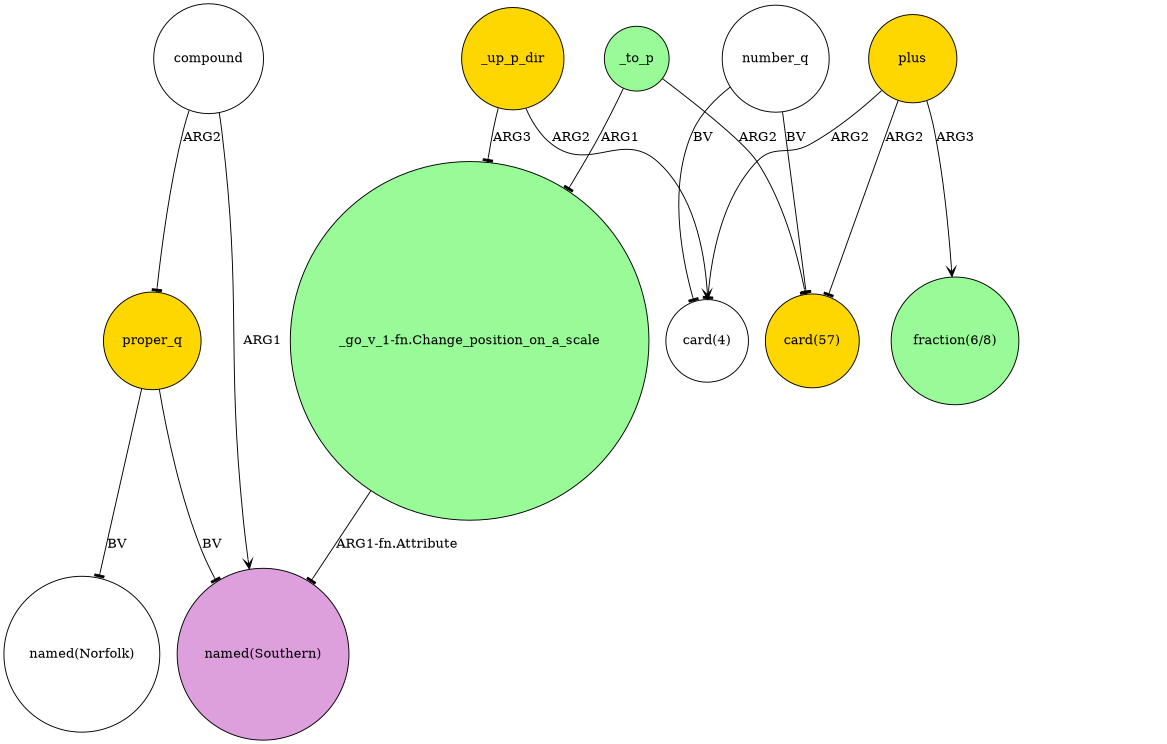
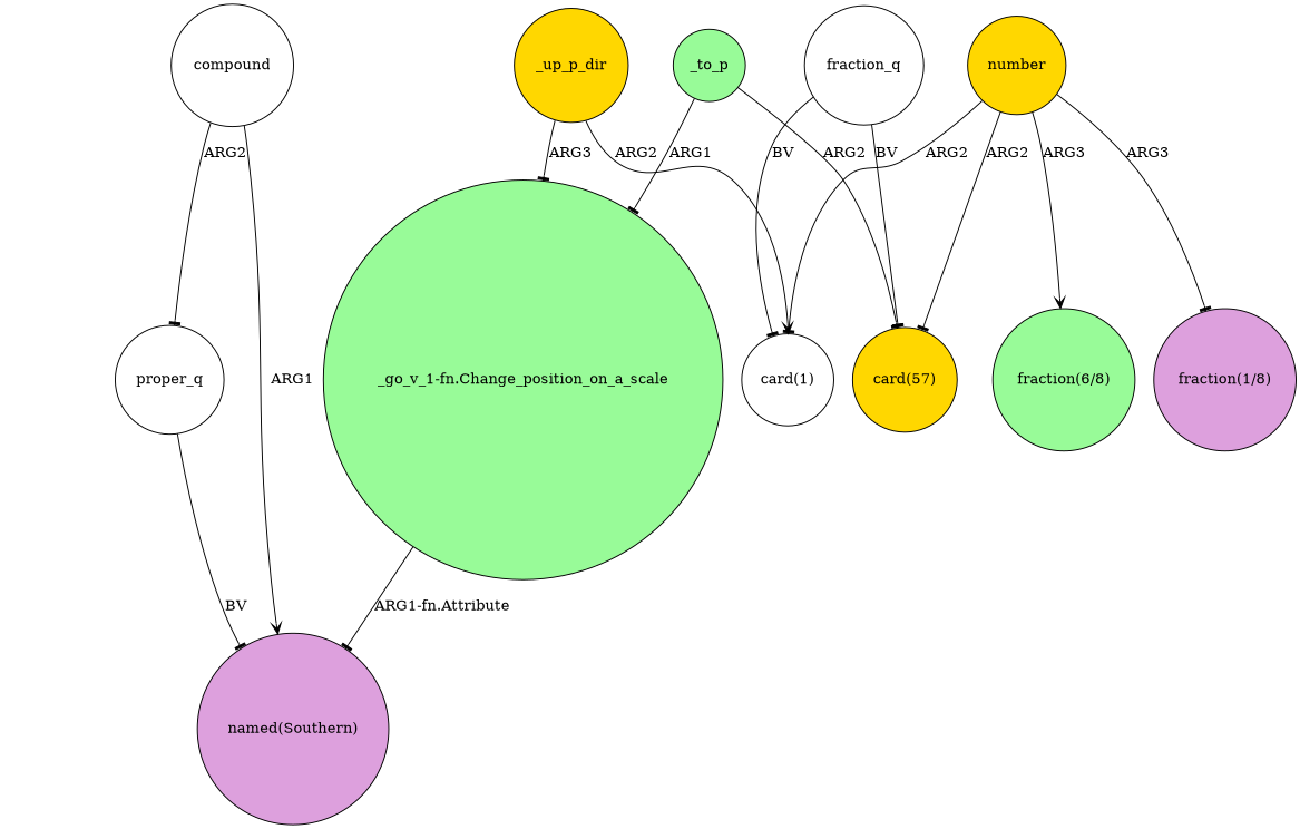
  digraph {
    node [fillcolor=white shape=circle style=filled]
    edge [arrowhead=tee]
    compound
    "named(Southern)" [fillcolor=plum]
-   proper_q [fillcolor=gold]
-   "named(Norfolk)"
-   number_q
+   proper_q
+   number_q [label=fraction_q]
    n6 [fillcolor=gold label="card(57)"]
-   "card(1)" [label="card(4)"]
-   plus [fillcolor=gold]
+   "card(1)"
+   plus [fillcolor=gold label=number]
    n9 [fillcolor=palegreen label="fraction(6/8)"]
+   "fraction(1/8)" [fillcolor=plum]
    _to_p [fillcolor=palegreen]
    "_go_v_1-fn.Change_position_on_a_scale" [fillcolor=palegreen]
    _up_p_dir [fillcolor=gold]
    compound -> "named(Southern)" [arrowhead=vee label=ARG1]
    compound -> proper_q [label=ARG2]
    proper_q -> "named(Southern)" [label=BV]
-   proper_q -> "named(Norfolk)" [label=BV]
    number_q -> n6 [label=BV]
    number_q -> "card(1)" [label=BV]
    plus -> n6 [label=ARG2]
    plus -> "card(1)" [label=ARG2]
    plus -> n9 [arrowhead=vee label=ARG3]
+   plus -> "fraction(1/8)" [label=ARG3]
    _to_p -> n6 [label=ARG2]
    _to_p -> "_go_v_1-fn.Change_position_on_a_scale" [label=ARG1]
    "_go_v_1-fn.Change_position_on_a_scale" -> "named(Southern)" [label="ARG1-fn.Attribute"]
    _up_p_dir -> "card(1)" [arrowhead=vee label=ARG2]
    _up_p_dir -> "_go_v_1-fn.Change_position_on_a_scale" [label=ARG3]
  }
